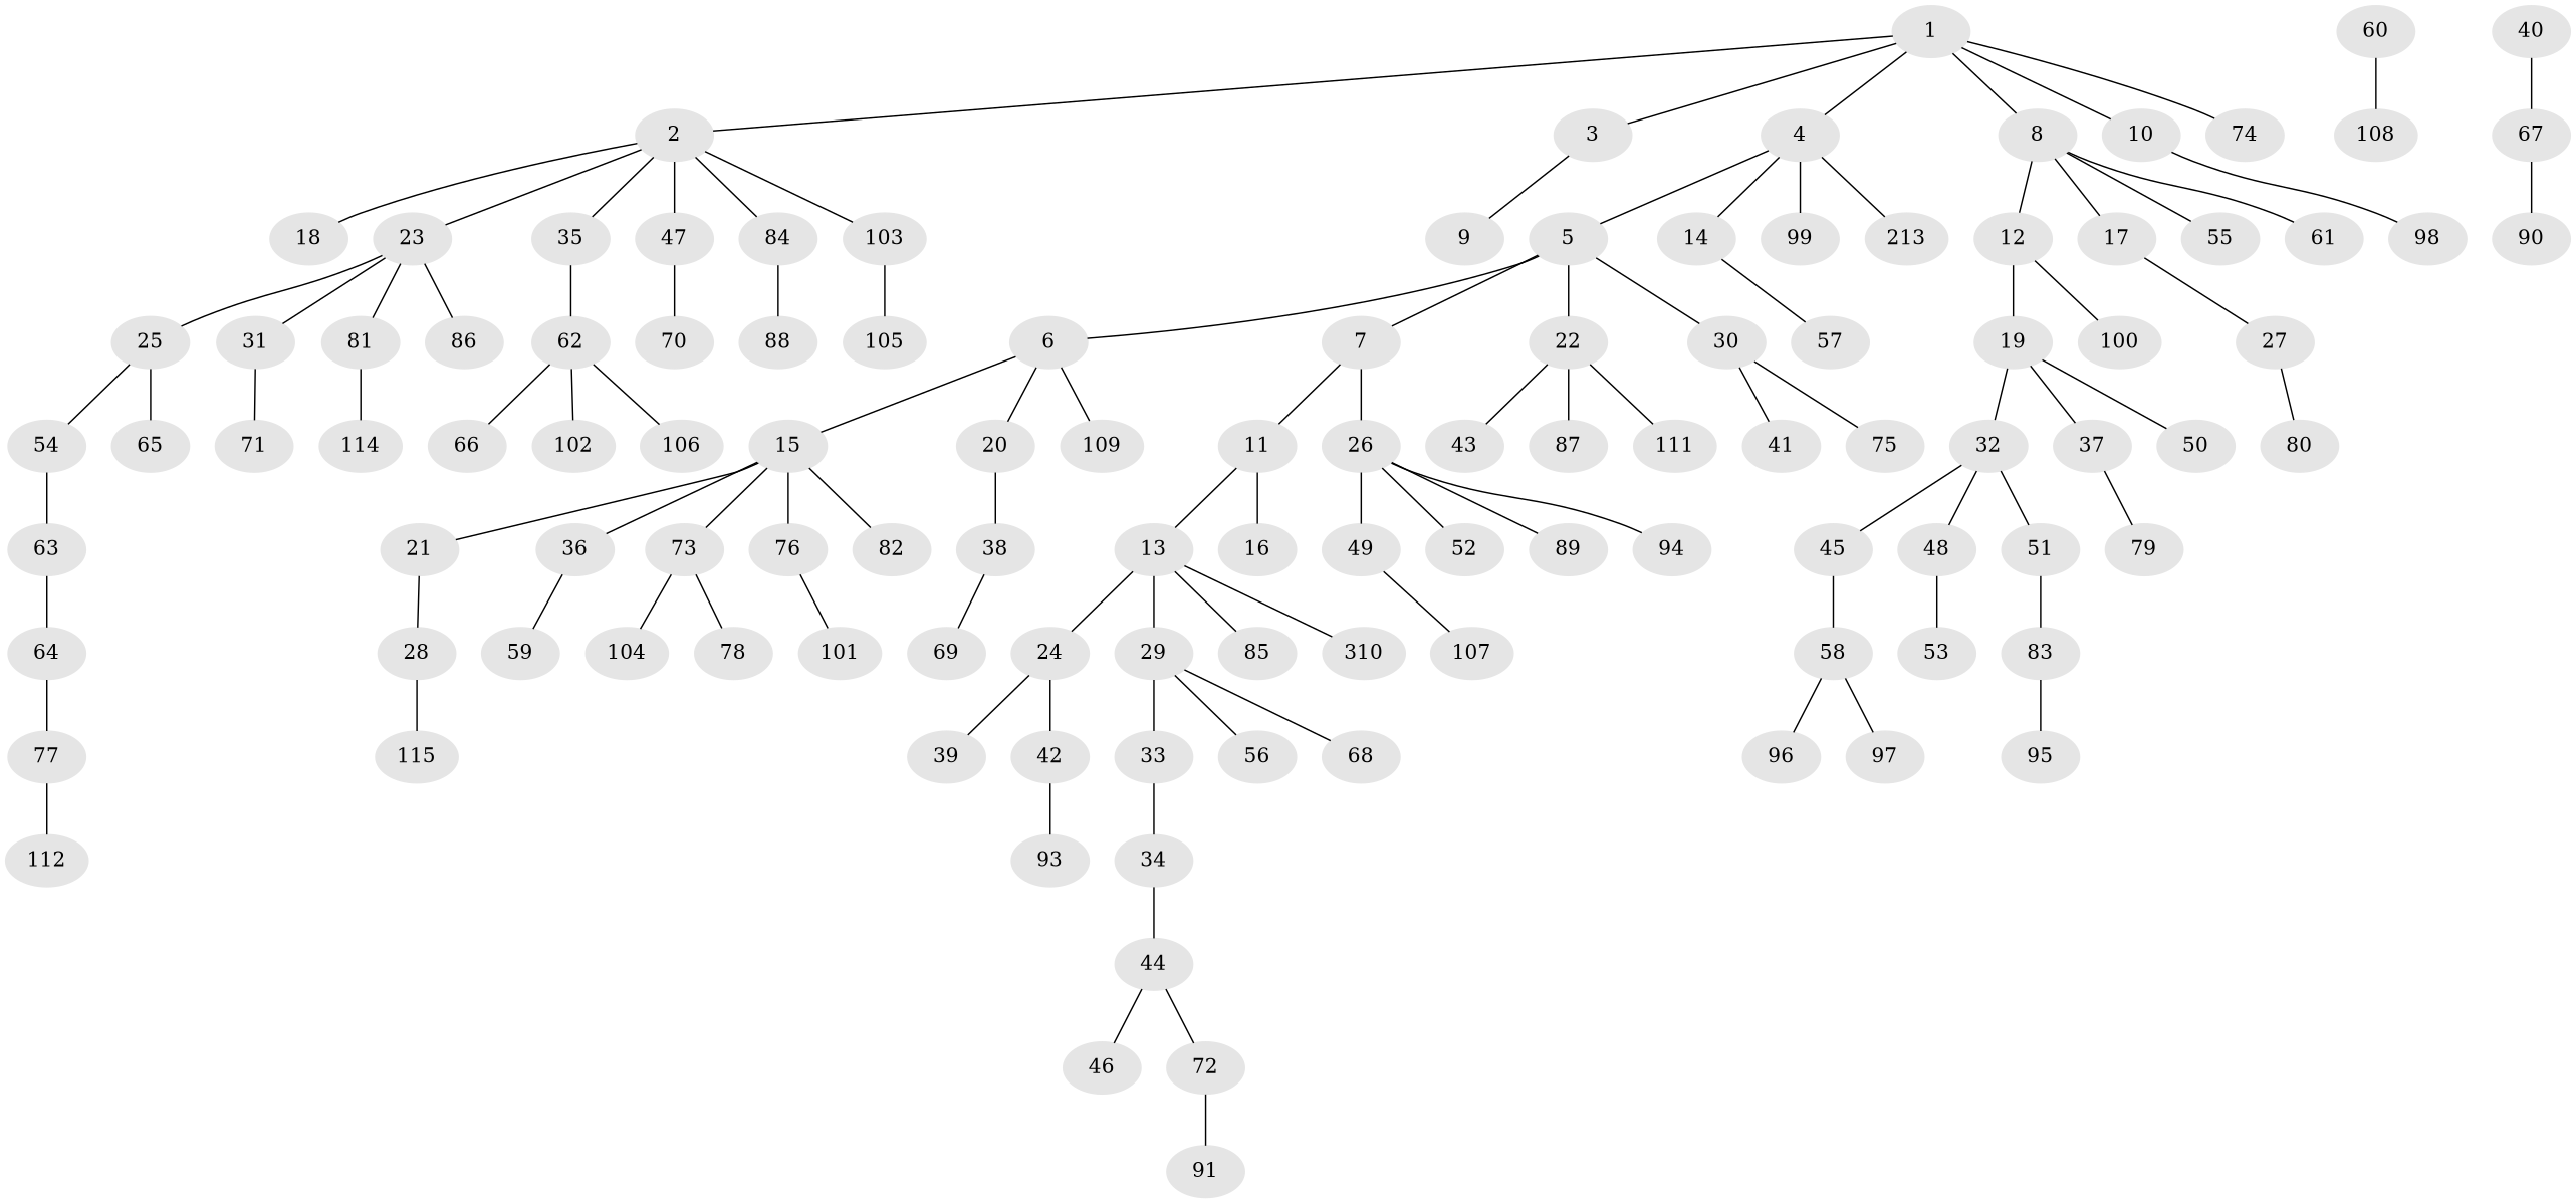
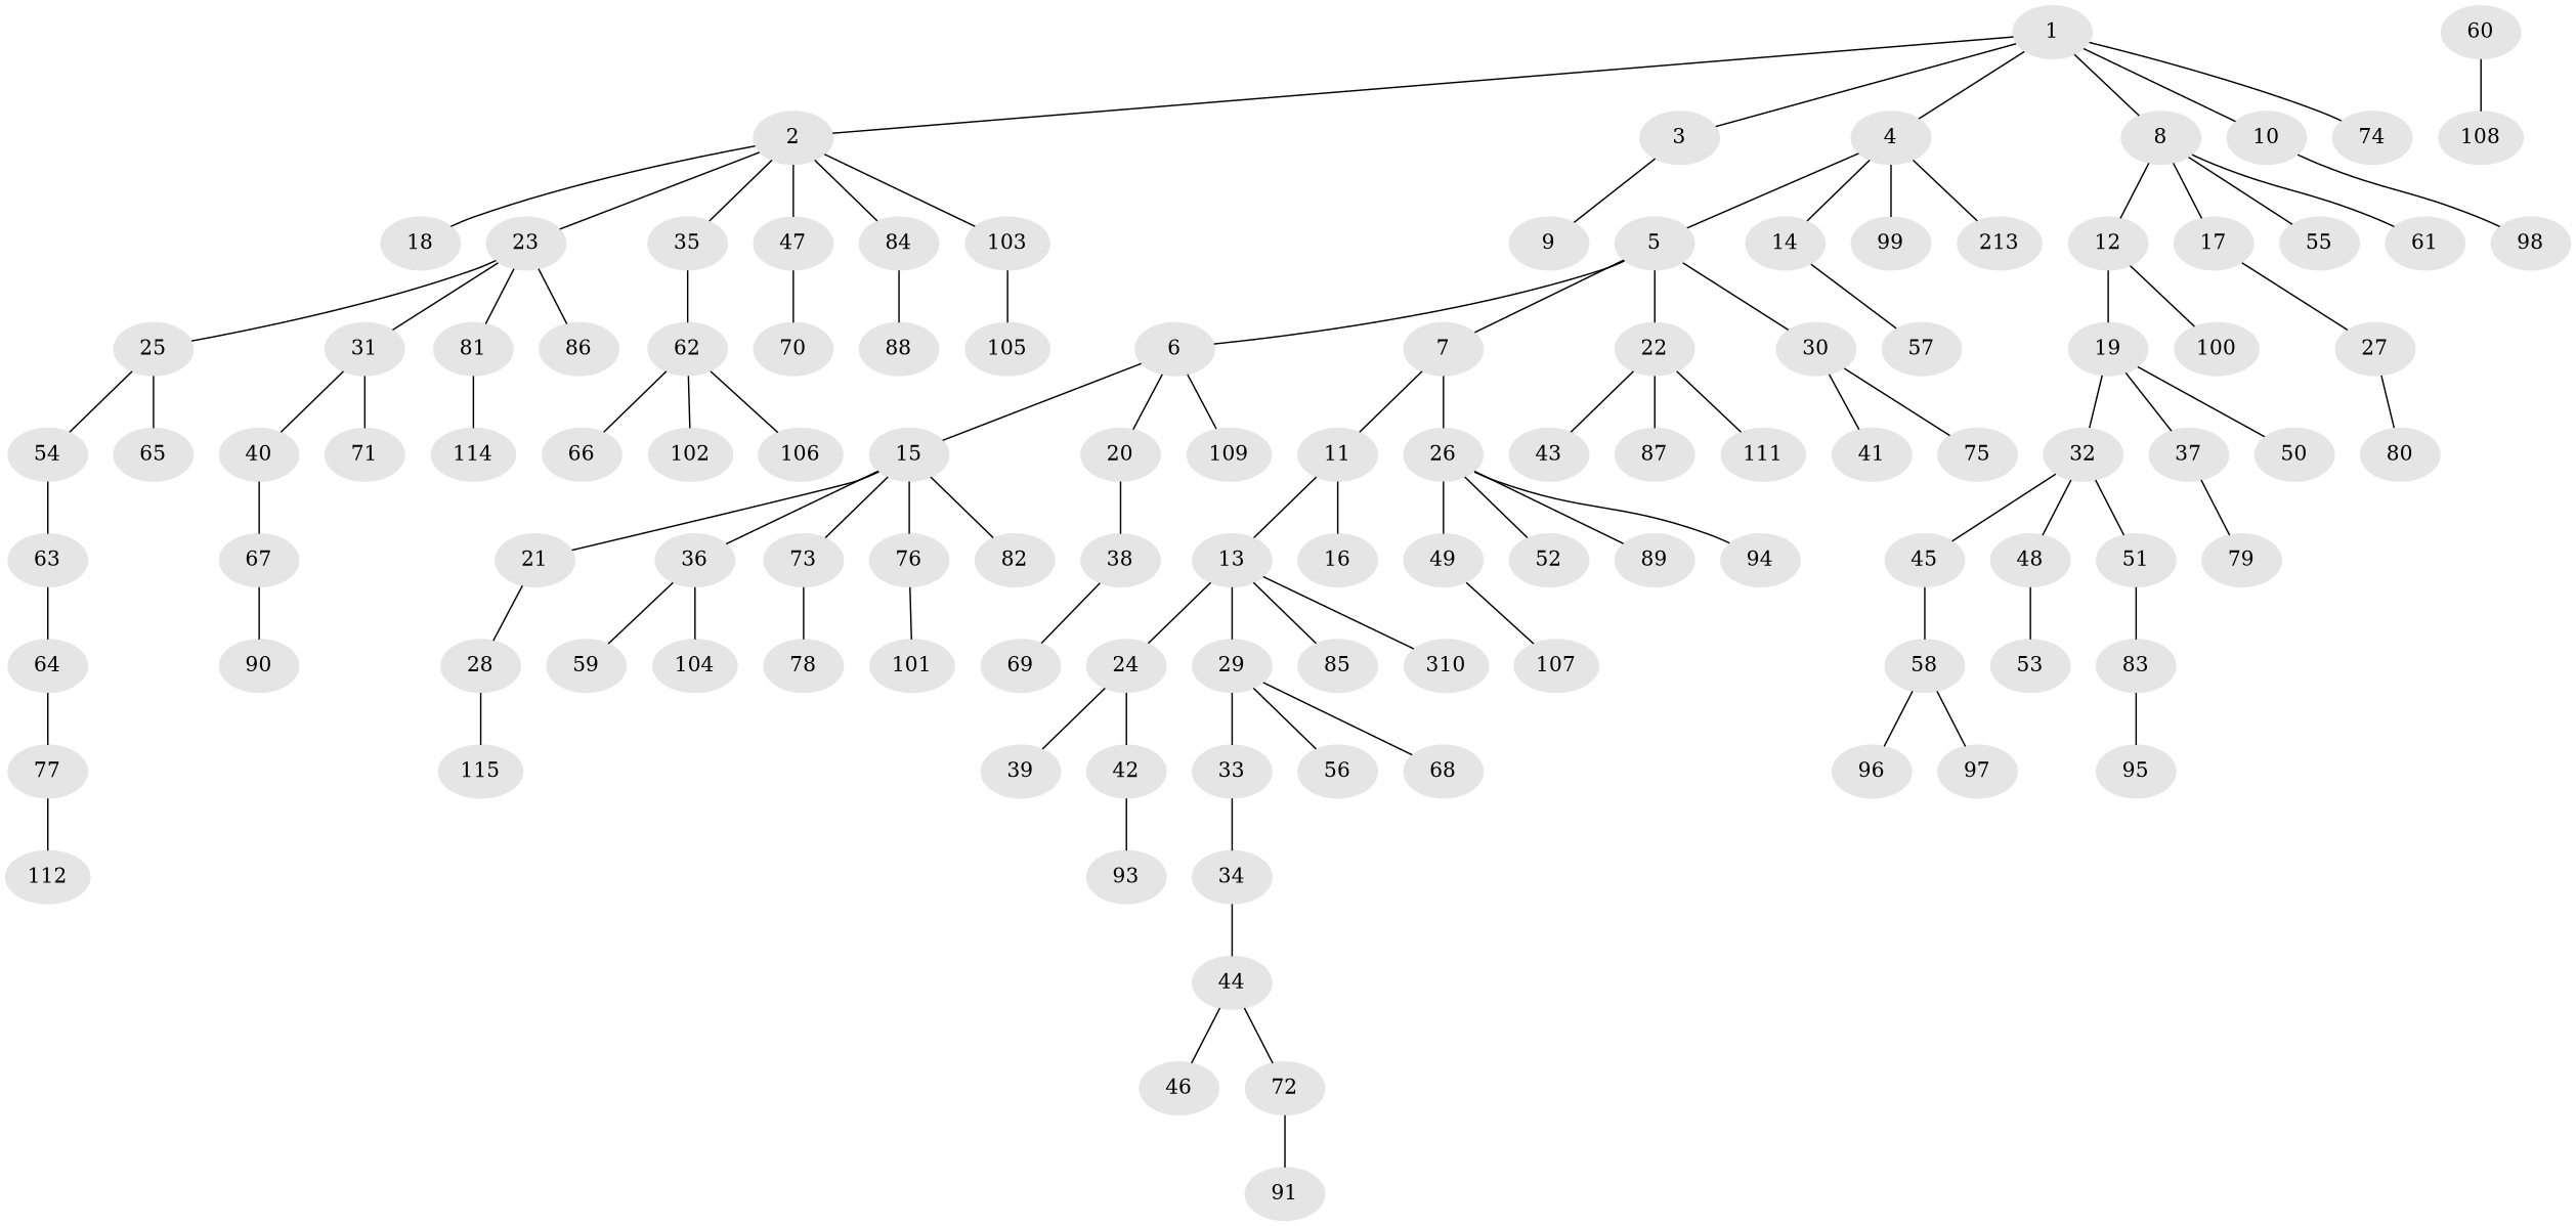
  graph {
    node [color=gray90 style=filled]
    1
    2
    3
    4
    8
    10
    74
    18
    23
    35
    47
    84
    103
    9
    5
    14
    99
    n18 [label=213]
    12
    17
    55
    61
    98
    25
    31
    81
    86
    62
    70
    88
    105
    6
    7
    22
    30
    57
    15
    20
    109
    11
    26
    43
    87
    111
    41
    75
    21
    36
    73
    76
    82
    38
    13
    16
    49
    52
    89
    94
    19
    100
    27
    24
    29
    85
    n65 [label=310]
    32
    37
    50
    39
    42
    33
    56
    68
    28
    59
    104
    78
    101
    80
    45
    48
    51
    79
    69
    115
    60
    108
    54
    65
    40
    71
    114
    93
    63
    107
    34
    67
    58
    53
    83
    44
    46
    72
    66
    102
    106
    90
    91
    96
    97
    95
    64
    77
    112
    1 -- 2
    1 -- 3
    1 -- 4
    1 -- 8
    1 -- 10
    1 -- 74
    2 -- 18
    2 -- 23
    2 -- 35
    2 -- 47
    2 -- 84
    2 -- 103
    3 -- 9
    4 -- 5
    4 -- 14
    4 -- 99
    4 -- n18
    8 -- 12
    8 -- 17
    8 -- 55
    8 -- 61
    10 -- 98
    23 -- 25
    23 -- 31
    23 -- 81
    23 -- 86
    35 -- 62
    47 -- 70
    84 -- 88
    103 -- 105
    5 -- 6
    5 -- 7
    5 -- 22
    5 -- 30
    14 -- 57
    12 -- 19
    12 -- 100
    17 -- 27
    25 -- 54
    25 -- 65
+   31 -- 40
    31 -- 71
    81 -- 114
    62 -- 66
    62 -- 102
    62 -- 106
    6 -- 15
    6 -- 20
    6 -- 109
    7 -- 11
    7 -- 26
    22 -- 43
    22 -- 87
    22 -- 111
    30 -- 41
    30 -- 75
    15 -- 21
    15 -- 36
    15 -- 73
    15 -- 76
    15 -- 82
    20 -- 38
    11 -- 13
    11 -- 16
    26 -- 49
    26 -- 52
    26 -- 89
    26 -- 94
    21 -- 28
    36 -- 59
-   73 -- 104
+   36 -- 104
    73 -- 78
    76 -- 101
    38 -- 69
    13 -- 24
    13 -- 29
    13 -- 85
    13 -- n65
    49 -- 107
    19 -- 32
    19 -- 37
    19 -- 50
    27 -- 80
    24 -- 39
    24 -- 42
    29 -- 33
    29 -- 56
    29 -- 68
    32 -- 45
    32 -- 48
    32 -- 51
    37 -- 79
    42 -- 93
    33 -- 34
    28 -- 115
    45 -- 58
    48 -- 53
    51 -- 83
    60 -- 108
    54 -- 63
    40 -- 67
    63 -- 64
    34 -- 44
    67 -- 90
    58 -- 96
    58 -- 97
    83 -- 95
    44 -- 46
    44 -- 72
    72 -- 91
    64 -- 77
    77 -- 112
  }
